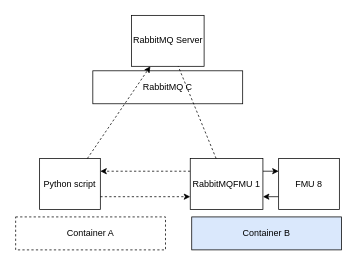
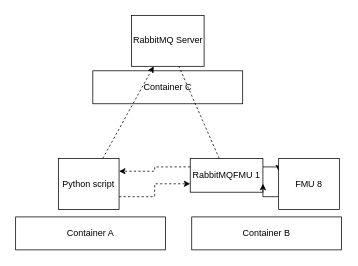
  <mxCell id="0" />
  <mxCell id="1" parent="0" />
- <mxCell id="2" value="Container A" style="rounded=0;whiteSpace=wrap;html=1;dashed=1;" parent="1" vertex="1"><mxGeometry x="20" y="289" width="200" height="44" as="geometry" /></mxCell>
- <mxCell id="3" value="Python script" style="rounded=0;whiteSpace=wrap;html=1;" parent="1" vertex="1"><mxGeometry x="52" y="211" width="81" height="68" as="geometry" /></mxCell>
+ <mxCell id="2" value="Container A" style="rounded=0;whiteSpace=wrap;html=1;" parent="1" vertex="1"><mxGeometry x="20" y="289" width="200" height="44" as="geometry" /></mxCell>
+ <mxCell id="3" value="Python script" style="rounded=0;whiteSpace=wrap;html=1;" parent="1" vertex="1"><mxGeometry x="77" y="211" width="81" height="68" as="geometry" /></mxCell>
  <mxCell id="4" style="edgeStyle=orthogonalEdgeStyle;rounded=0;orthogonalLoop=1;jettySize=auto;html=1;exitX=1;exitY=0.75;exitDx=0;exitDy=0;entryX=0;entryY=0.75;entryDx=0;entryDy=0;dashed=1;" parent="1" source="3" target="8" edge="1"><mxGeometry relative="1" as="geometry"><mxPoint x="220" y="262" as="sourcePoint" /></mxGeometry></mxCell>
- <mxCell id="5" value="Container B" style="rounded=0;whiteSpace=wrap;html=1;fillColor=#dae8fc;" parent="1" vertex="1"><mxGeometry x="255" y="289" width="200" height="44" as="geometry" /></mxCell>
+ <mxCell id="5" value="Container B" style="rounded=0;whiteSpace=wrap;html=1;" parent="1" vertex="1"><mxGeometry x="255" y="289" width="200" height="44" as="geometry" /></mxCell>
  <mxCell id="6" style="edgeStyle=orthogonalEdgeStyle;rounded=0;orthogonalLoop=1;jettySize=auto;html=1;exitX=1;exitY=0.25;exitDx=0;exitDy=0;entryX=0;entryY=0.25;entryDx=0;entryDy=0;" parent="1" source="8" target="10" edge="1"><mxGeometry relative="1" as="geometry" /></mxCell>
  <mxCell id="7" style="edgeStyle=orthogonalEdgeStyle;rounded=0;orthogonalLoop=1;jettySize=auto;html=1;exitX=0;exitY=0.25;exitDx=0;exitDy=0;entryX=1;entryY=0.25;entryDx=0;entryDy=0;dashed=1;" parent="1" source="8" target="3" edge="1"><mxGeometry relative="1" as="geometry"><mxPoint x="220" y="228" as="targetPoint" /></mxGeometry></mxCell>
- <mxCell id="8" value="RabbitMQFMU 1" style="rounded=0;whiteSpace=wrap;html=1;" parent="1" vertex="1"><mxGeometry x="253" y="211" width="97" height="68" as="geometry" /></mxCell>
+ <mxCell id="8" value="RabbitMQFMU 1" style="rounded=0;whiteSpace=wrap;html=1;" parent="1" vertex="1"><mxGeometry x="253" y="211" width="97" height="45" as="geometry" /></mxCell>
  <mxCell id="9" style="edgeStyle=orthogonalEdgeStyle;rounded=0;orthogonalLoop=1;jettySize=auto;html=1;exitX=0;exitY=0.75;exitDx=0;exitDy=0;entryX=1;entryY=0.75;entryDx=0;entryDy=0;" parent="1" source="10" target="8" edge="1"><mxGeometry relative="1" as="geometry" /></mxCell>
  <mxCell id="10" value="FMU 8" style="rounded=0;whiteSpace=wrap;html=1;" parent="1" vertex="1"><mxGeometry x="371" y="211" width="81" height="68" as="geometry" /></mxCell>
- <mxCell id="11" value="RabbitMQ C" style="rounded=0;whiteSpace=wrap;html=1;" parent="1" vertex="1"><mxGeometry x="123" y="94" width="200" height="44" as="geometry" /></mxCell>
+ <mxCell id="11" value="Container C" style="rounded=0;whiteSpace=wrap;html=1;" parent="1" vertex="1"><mxGeometry x="123" y="94" width="200" height="44" as="geometry" /></mxCell>
  <mxCell id="12" value="RabbitMQ Server" style="rounded=0;whiteSpace=wrap;html=1;" parent="1" vertex="1"><mxGeometry x="174.5" y="20" width="97" height="68" as="geometry" /></mxCell>
  <mxCell id="13" value="" style="endArrow=none;dashed=1;html=1;rounded=0;" parent="1" source="8" target="12" edge="1"><mxGeometry width="50" height="50" relative="1" as="geometry"><mxPoint x="240" y="227" as="sourcePoint" /><mxPoint x="344" y="300" as="targetPoint" /></mxGeometry></mxCell>
  <mxCell id="14" value="" style="endArrow=classic;dashed=1;html=1;rounded=0;" parent="1" source="3" target="12" edge="1"><mxGeometry width="50" height="50" relative="1" as="geometry"><mxPoint x="299" y="221" as="sourcePoint" /><mxPoint x="259" y="108" as="targetPoint" /></mxGeometry></mxCell>
